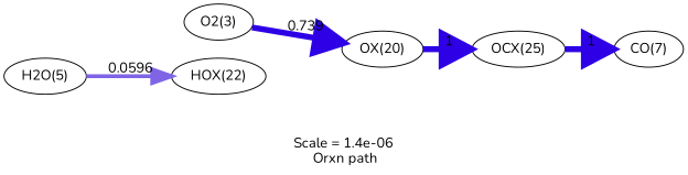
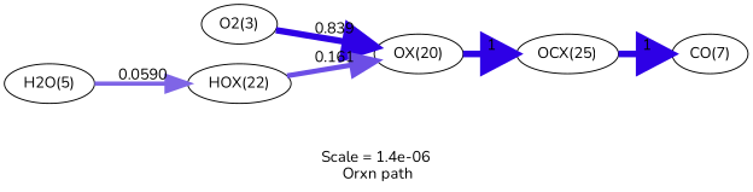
  digraph {
    fontname=Nunito
    label="Scale = 1.4e-06\l Orxn path"
    rankdir=LR
    node [fontname=Nunito]
    edge [arrowsize=3 color="0.7, 1.5, 0.9" fontname=Nunito penwidth=6]
    n1 [label="O2(3)"]
    n2 [label="OX(20)"]
    n3 [label="OCX(25)"]
    n4 [label="CO(7)"]
    n5 [label="HOX(22)"]
    n6 [label="H2O(5)"]
-   n1 -> n2 [arrowsize=2.93 color="0.7, 1.34, 0.9" label=" 0.739" penwidth=5.87]
+   n1 -> n2 [arrowsize=2.93 color="0.7, 1.34, 0.9" label=" 0.839" penwidth=5.87]
    n2 -> n3 [label=" 1"]
    n3 -> n4 [label=" 1"]
-   n6 -> n5 [arrowsize=1.94 color="0.7, 0.56, 0.9" label=" 0.0596" penwidth=3.87]
+   n5 -> n2 [arrowsize=2.31 color="0.7, 0.661, 0.9" label=" 0.161" penwidth=4.62]
+   n6 -> n5 [arrowsize=1.94 color="0.7, 0.56, 0.9" label=" 0.0590" penwidth=3.87]
  }
